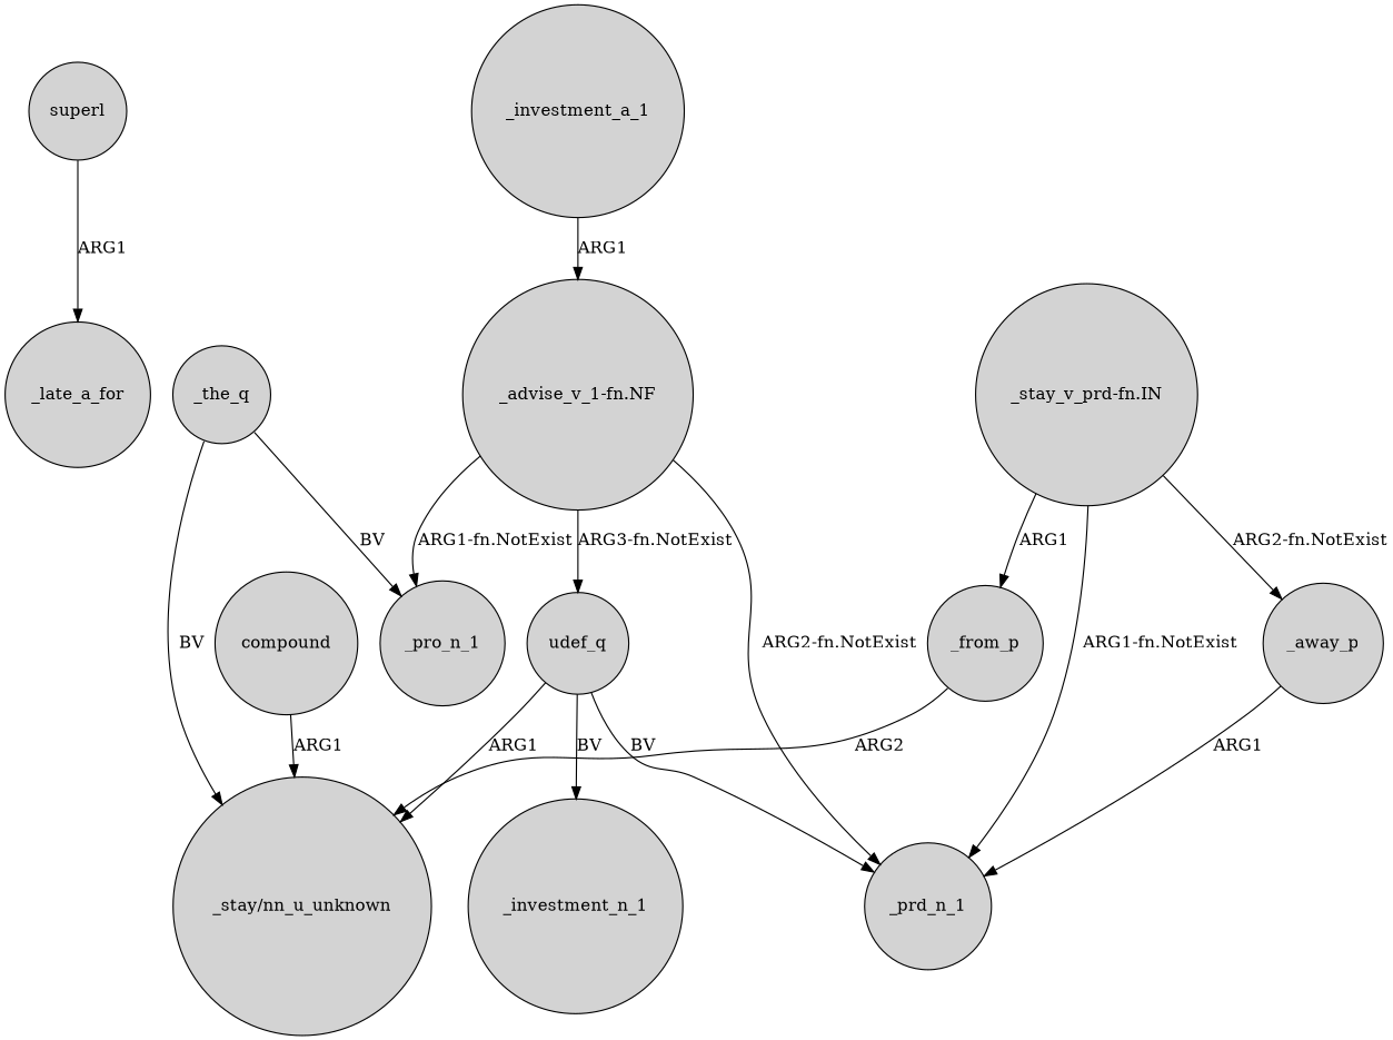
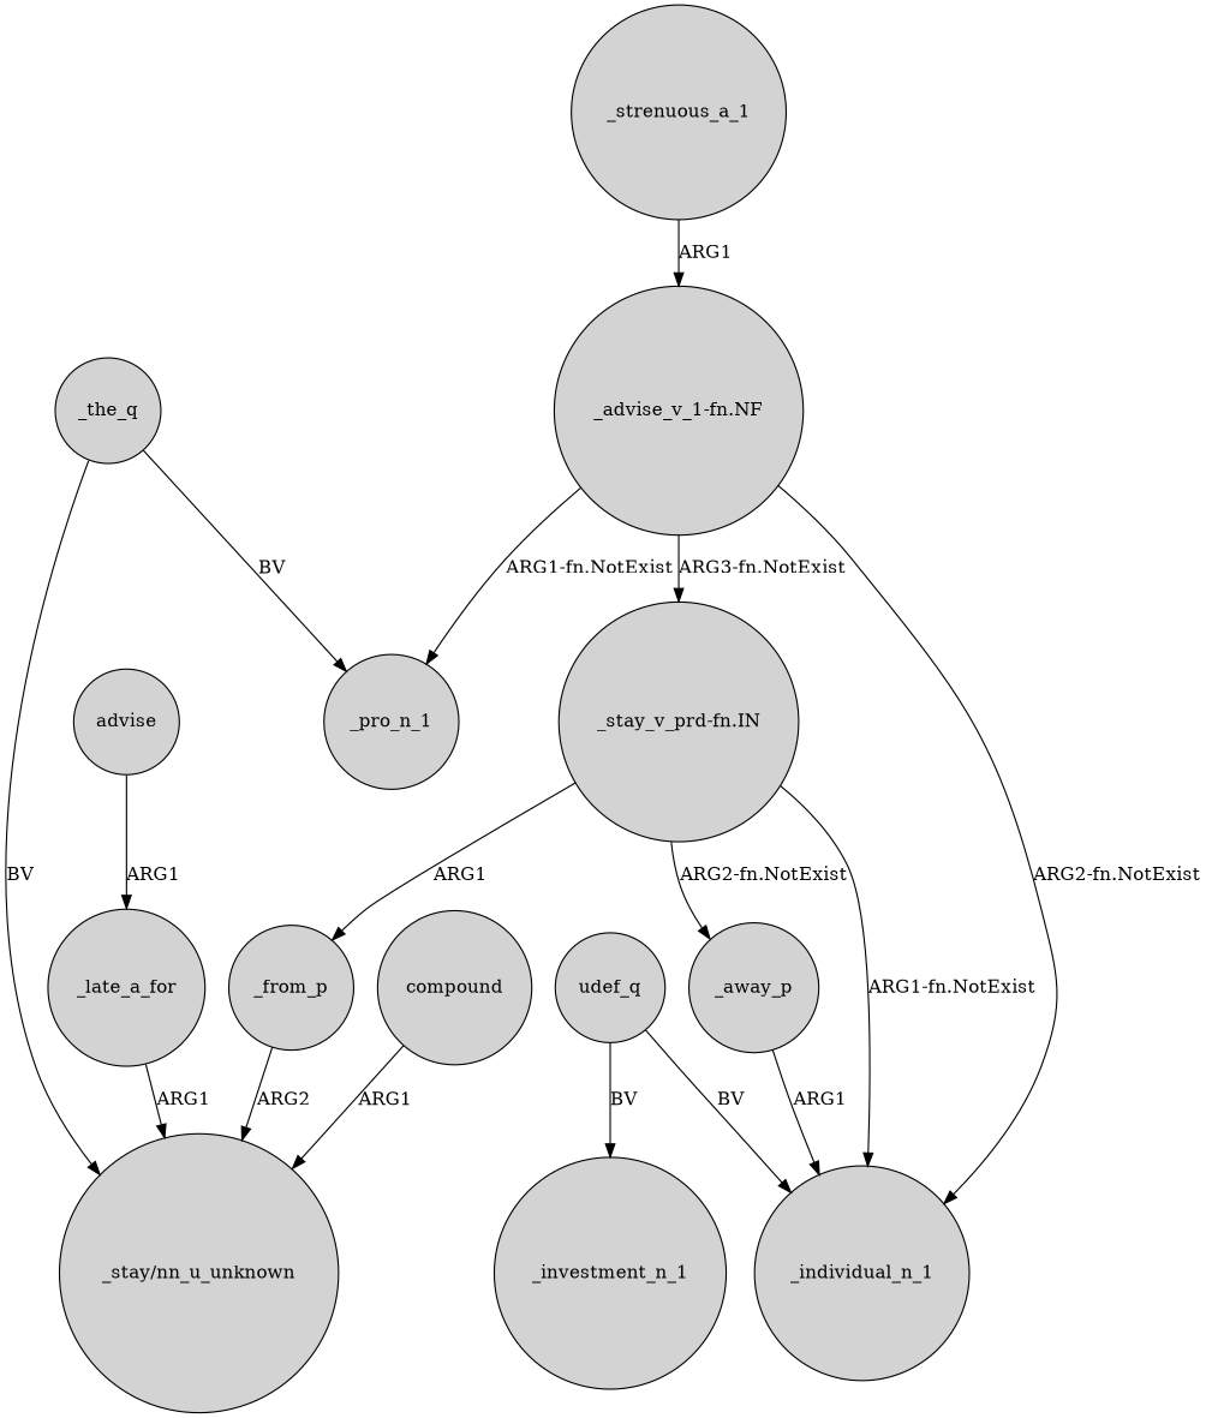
  digraph {
    node [shape=circle style=filled]
-   superl
+   superl [label=advise]
    _late_a_for
    n3 [label="_stay/nn_u_unknown"]
    compound
    _the_q
    _pro_n_1
    _away_p
-   _individual_n_1 [label=_prd_n_1]
+   _individual_n_1
    udef_q
    _investment_n_1
    "_stay_v_prd-fn.IN"
    _from_p
    "_advise_v_1-fn.NF"
-   _strenuous_a_1 [label=_investment_a_1]
+   _strenuous_a_1
    superl -> _late_a_for [label=ARG1]
-   udef_q -> n3 [label=ARG1]
+   _late_a_for -> n3 [label=ARG1]
    compound -> n3 [label=ARG1]
    _the_q -> n3 [label=BV]
    _the_q -> _pro_n_1 [label=BV]
    _away_p -> _individual_n_1 [label=ARG1]
    udef_q -> _individual_n_1 [label=BV]
    udef_q -> _investment_n_1 [label=BV]
    "_stay_v_prd-fn.IN" -> _away_p [label="ARG2-fn.NotExist"]
    "_stay_v_prd-fn.IN" -> _individual_n_1 [label="ARG1-fn.NotExist"]
    "_stay_v_prd-fn.IN" -> _from_p [label=ARG1]
    _from_p -> n3 [label=ARG2]
    "_advise_v_1-fn.NF" -> _pro_n_1 [label="ARG1-fn.NotExist"]
    "_advise_v_1-fn.NF" -> _individual_n_1 [label="ARG2-fn.NotExist"]
-   "_advise_v_1-fn.NF" -> udef_q [label="ARG3-fn.NotExist"]
+   "_advise_v_1-fn.NF" -> "_stay_v_prd-fn.IN" [label="ARG3-fn.NotExist"]
    _strenuous_a_1 -> "_advise_v_1-fn.NF" [label=ARG1]
  }
